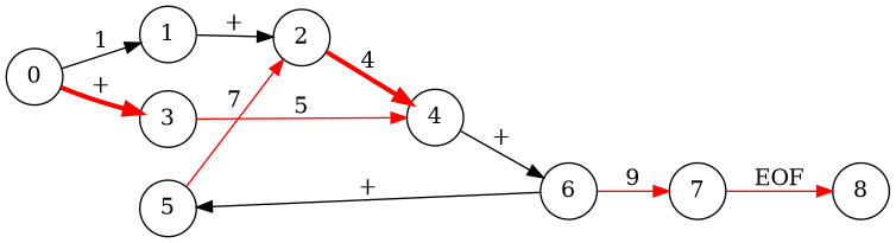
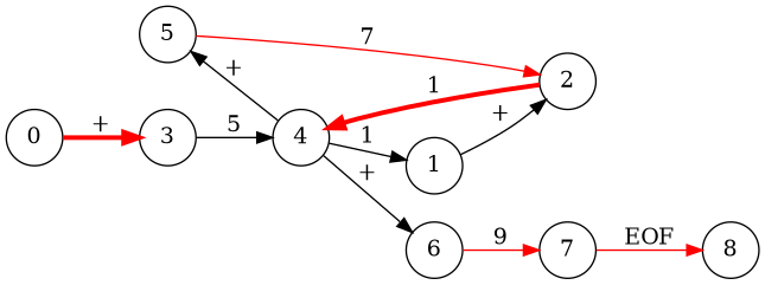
  digraph {
    rankdir=LR
    node [shape=circle]
    n1 [label=3]
    n2 [label=5]
    n3 [label=4]
    n4 [label=2]
    n5 [label=0]
    n6 [label=1]
    n7 [label=6]
    n8 [label=7]
    n9 [label=8]
    subgraph sub_1 {
      rank=same
      n1
      n2
    }
-   n1 -> n3 [label=5 color=red]
+   n1 -> n3 [label=5]
    n2 -> n4 [color=red label=7]
-   n7 -> n2 [label="+"]
+   n3 -> n2 [label="+"]
    n3 -> n7 [label="+"]
-   n4 -> n3 [color=red label=4 penwidth=3]
+   n4 -> n3 [color=red label=1 penwidth=3]
    n5 -> n1 [color=red label="+" penwidth=3]
-   n5 -> n6 [label=1]
+   n3 -> n6 [label=1]
    n6 -> n4 [label="+"]
    n7 -> n8 [color=red label=9]
    n8 -> n9 [color=red label=EOF]
  }
